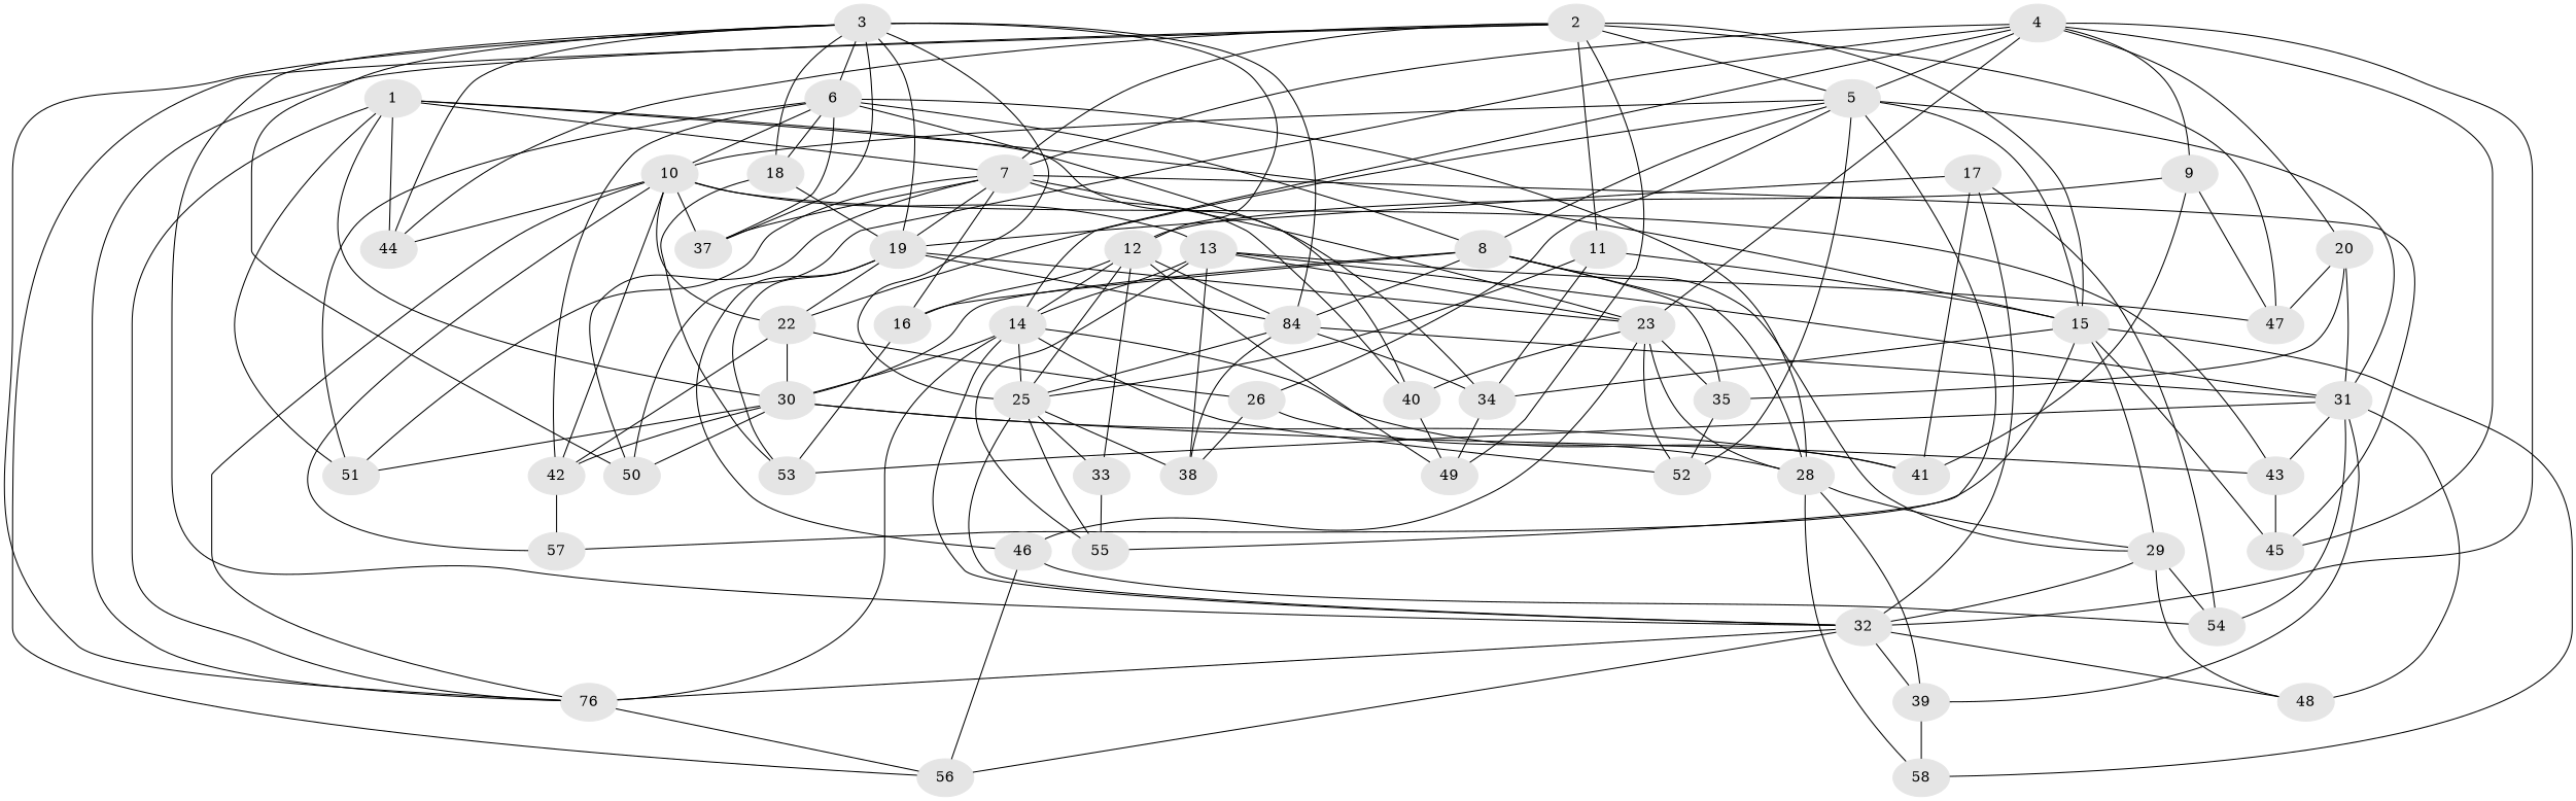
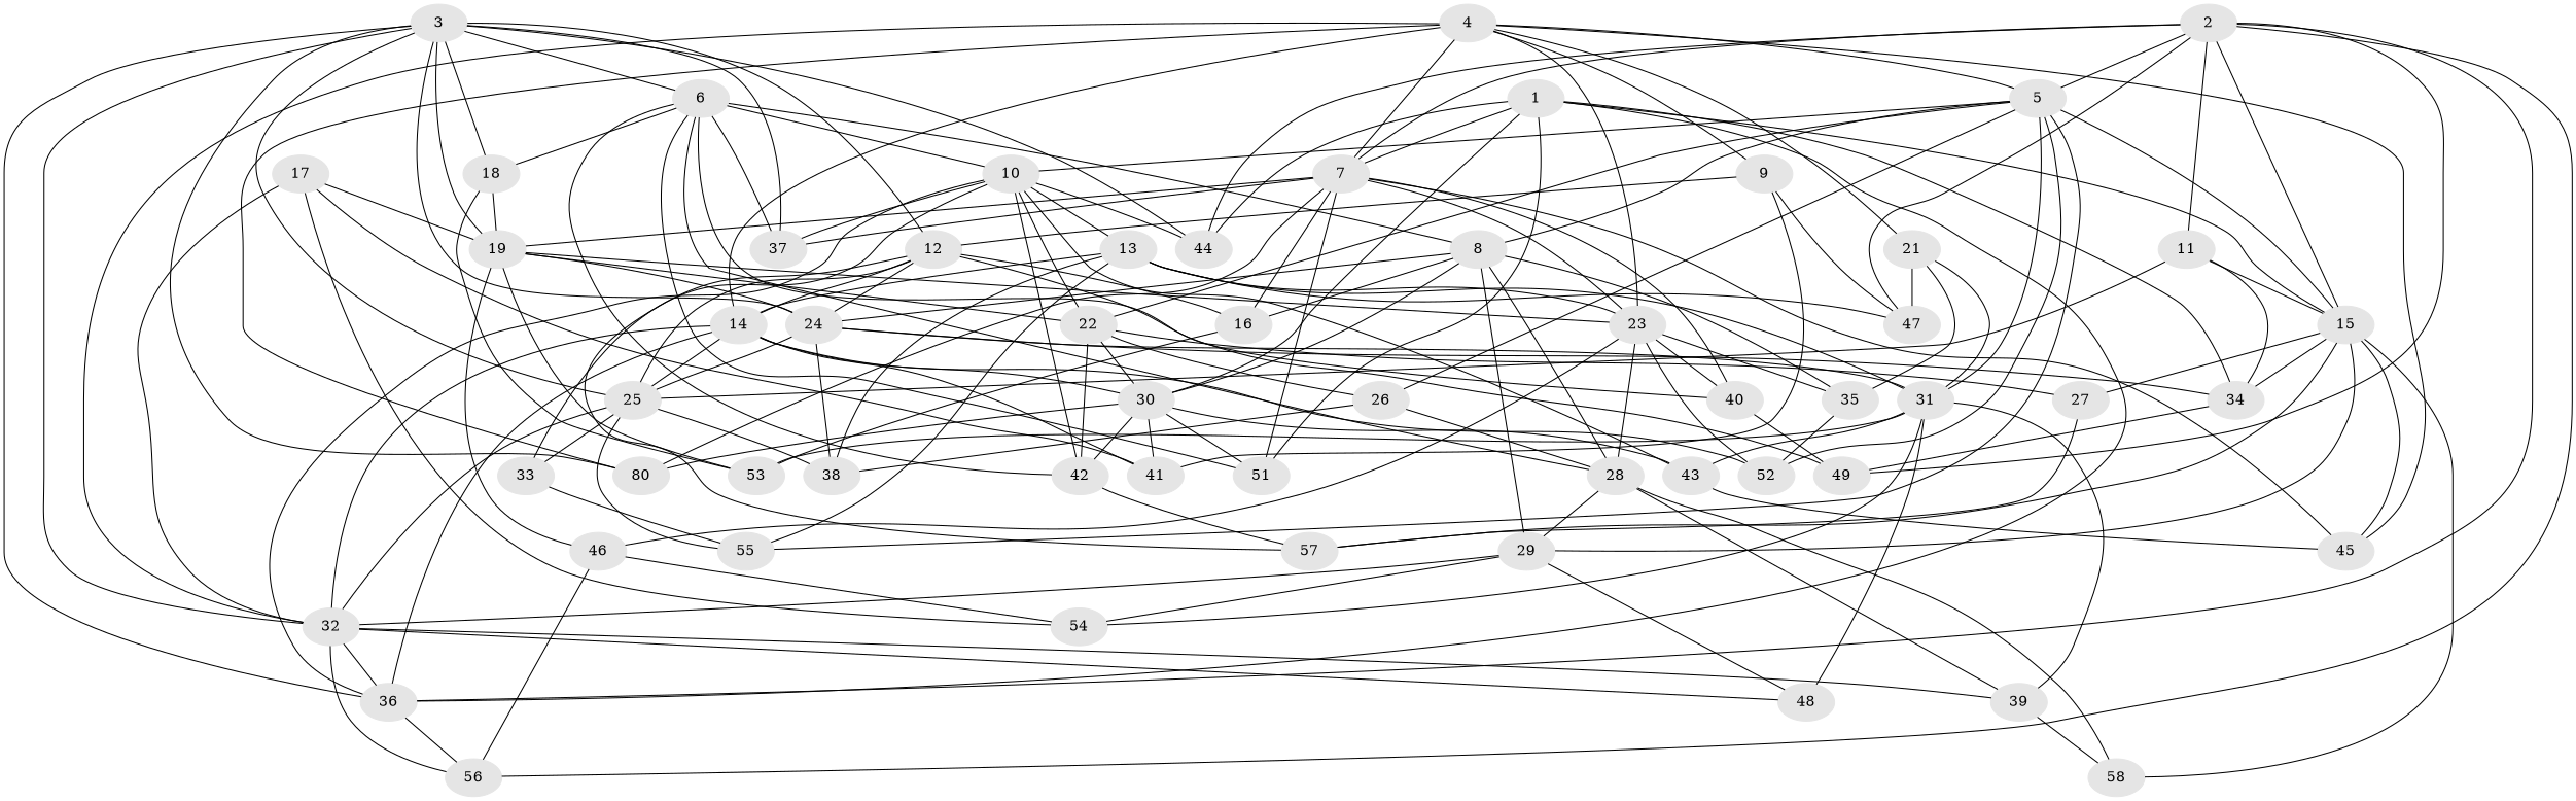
  graph {
    node [color=gray90 style=filled]
    edge [weight=1.0]
    1
    7
    15
    30
    34
-   36 [label=76]
+   36
    44
    51
    2
    5
    11
    47
    49
    56
    19
    37
-   50
+   50 [label=80]
    23
    45
    40
    16
    29
    57
+   27
    58
    42
    41
    43
    8
    10
    22
    26
    31
    52
    55
    25
    3
    6
    12
    18
-   24 [label=84]
+   24
    32
    28
    14
    33
    53
    46
    38
    39
    48
    4
    9
-   21 [label=20]
+   21
    35
    13
    54
    17
    1 -- 7
    1 -- 15 [weight=2.0]
    1 -- 30 [weight=2.0]
    1 -- 34
    1 -- 36
    1 -- 44
    1 -- 51
    7 -- 51
    7 -- 19
    7 -- 37
    7 -- 50
    7 -- 23
    7 -- 45
    7 -- 40
    7 -- 16
    15 -- 34
    15 -- 45
    15 -- 29
    15 -- 57
+   15 -- 27 [weight=2.0]
    15 -- 58
    30 -- 51
    30 -- 50
    30 -- 42
    30 -- 41
    30 -- 43
    34 -- 49
    36 -- 56
    2 -- 7
    2 -- 15
    2 -- 36
    2 -- 44
    2 -- 5
    2 -- 11
    2 -- 47
    2 -- 49
    2 -- 56
    5 -- 15
    5 -- 8
    5 -- 10
    5 -- 22
    5 -- 26
    5 -- 31 [weight=2.0]
    5 -- 52
    5 -- 55
    11 -- 15
    11 -- 34
    11 -- 25
    19 -- 23 [weight=2.0]
    19 -- 22
    19 -- 24
    19 -- 53
    19 -- 46
    23 -- 40
    23 -- 52
    23 -- 28
    23 -- 46
    23 -- 35
    40 -- 49
    16 -- 53
    29 -- 32
    29 -- 48
    29 -- 54
+   27 -- 57
    42 -- 57
    43 -- 45
    8 -- 30 [weight=2.0]
    8 -- 16
    8 -- 29
    8 -- 24 [weight=2.0]
    8 -- 28
    8 -- 35
    10 -- 36
    10 -- 44
    10 -- 37
    10 -- 57
    10 -- 42
    10 -- 43
    10 -- 22
    10 -- 13
    22 -- 30 [weight=2.0]
+   22 -- 27
    22 -- 42 [weight=2.0]
    22 -- 26
    26 -- 28
    26 -- 38
    31 -- 43
    31 -- 53
    31 -- 39
    31 -- 48 [weight=2.0]
    31 -- 54
    25 -- 55
    25 -- 32
    25 -- 33 [weight=2.0]
    25 -- 38
    3 -- 36
    3 -- 44
    3 -- 19
    3 -- 37
    3 -- 50
    3 -- 25
    3 -- 6
    3 -- 12 [weight=2.0]
    3 -- 18
    3 -- 24
    3 -- 32
    6 -- 51
    6 -- 37
    6 -- 40
    6 -- 42
    6 -- 8 [weight=3.0]
    6 -- 10
    6 -- 18
    6 -- 28 [weight=2.0]
    12 -- 49
    12 -- 16
    12 -- 25 [weight=2.0]
    12 -- 24
    12 -- 14
    12 -- 33
    18 -- 19
    18 -- 53
    24 -- 34
    24 -- 31 [weight=2.0]
    24 -- 25
    24 -- 38
    32 -- 36 [weight=2.0]
    32 -- 56
    32 -- 39
    32 -- 48
    28 -- 29
    28 -- 58
    28 -- 39
    14 -- 30
    14 -- 36
    14 -- 41
    14 -- 52
    14 -- 25 [weight=2.0]
    14 -- 32
    33 -- 55
    46 -- 56
    46 -- 54
    39 -- 58
    4 -- 7 [weight=2.0]
    4 -- 5 [weight=2.0]
    4 -- 50
    4 -- 23
    4 -- 45
    4 -- 32 [weight=2.0]
    4 -- 14
    4 -- 9
    4 -- 21
    9 -- 47
    9 -- 41
    9 -- 12
    21 -- 47
    21 -- 31
    21 -- 35
    35 -- 52
    13 -- 47
    13 -- 23
    13 -- 31
    13 -- 55
    13 -- 14
    13 -- 38
    17 -- 19
    17 -- 41
    17 -- 32
    17 -- 54
  }
